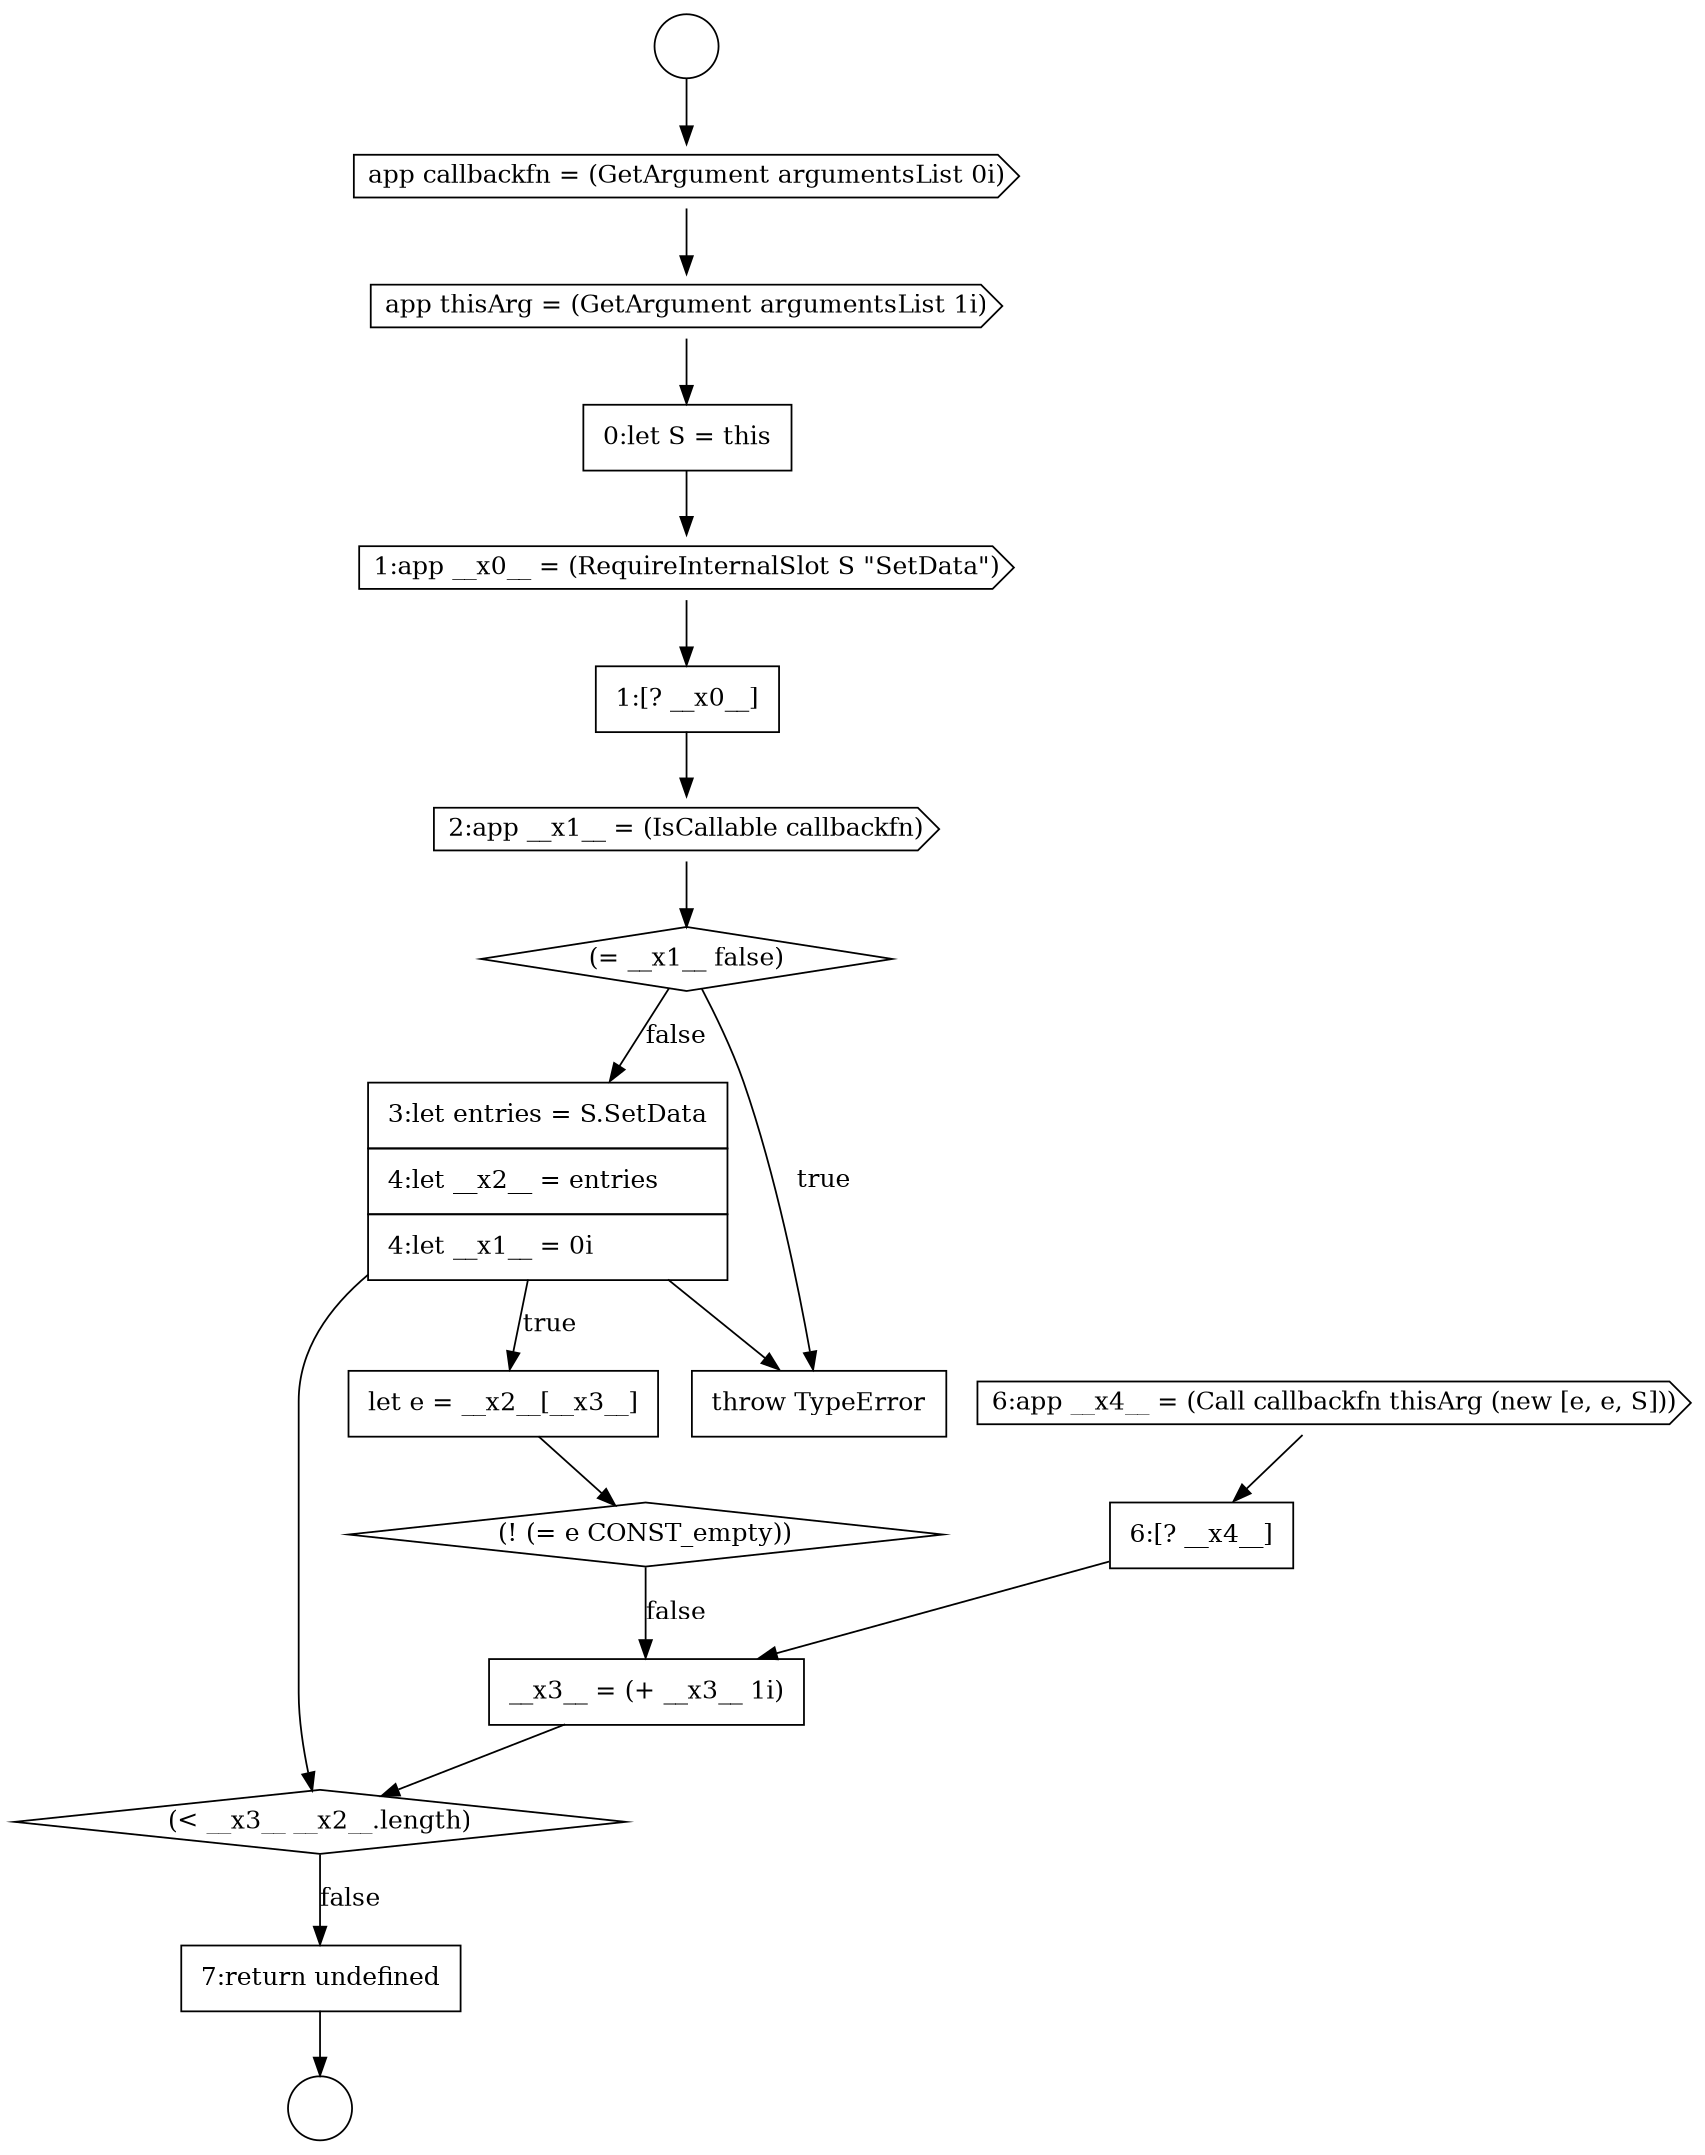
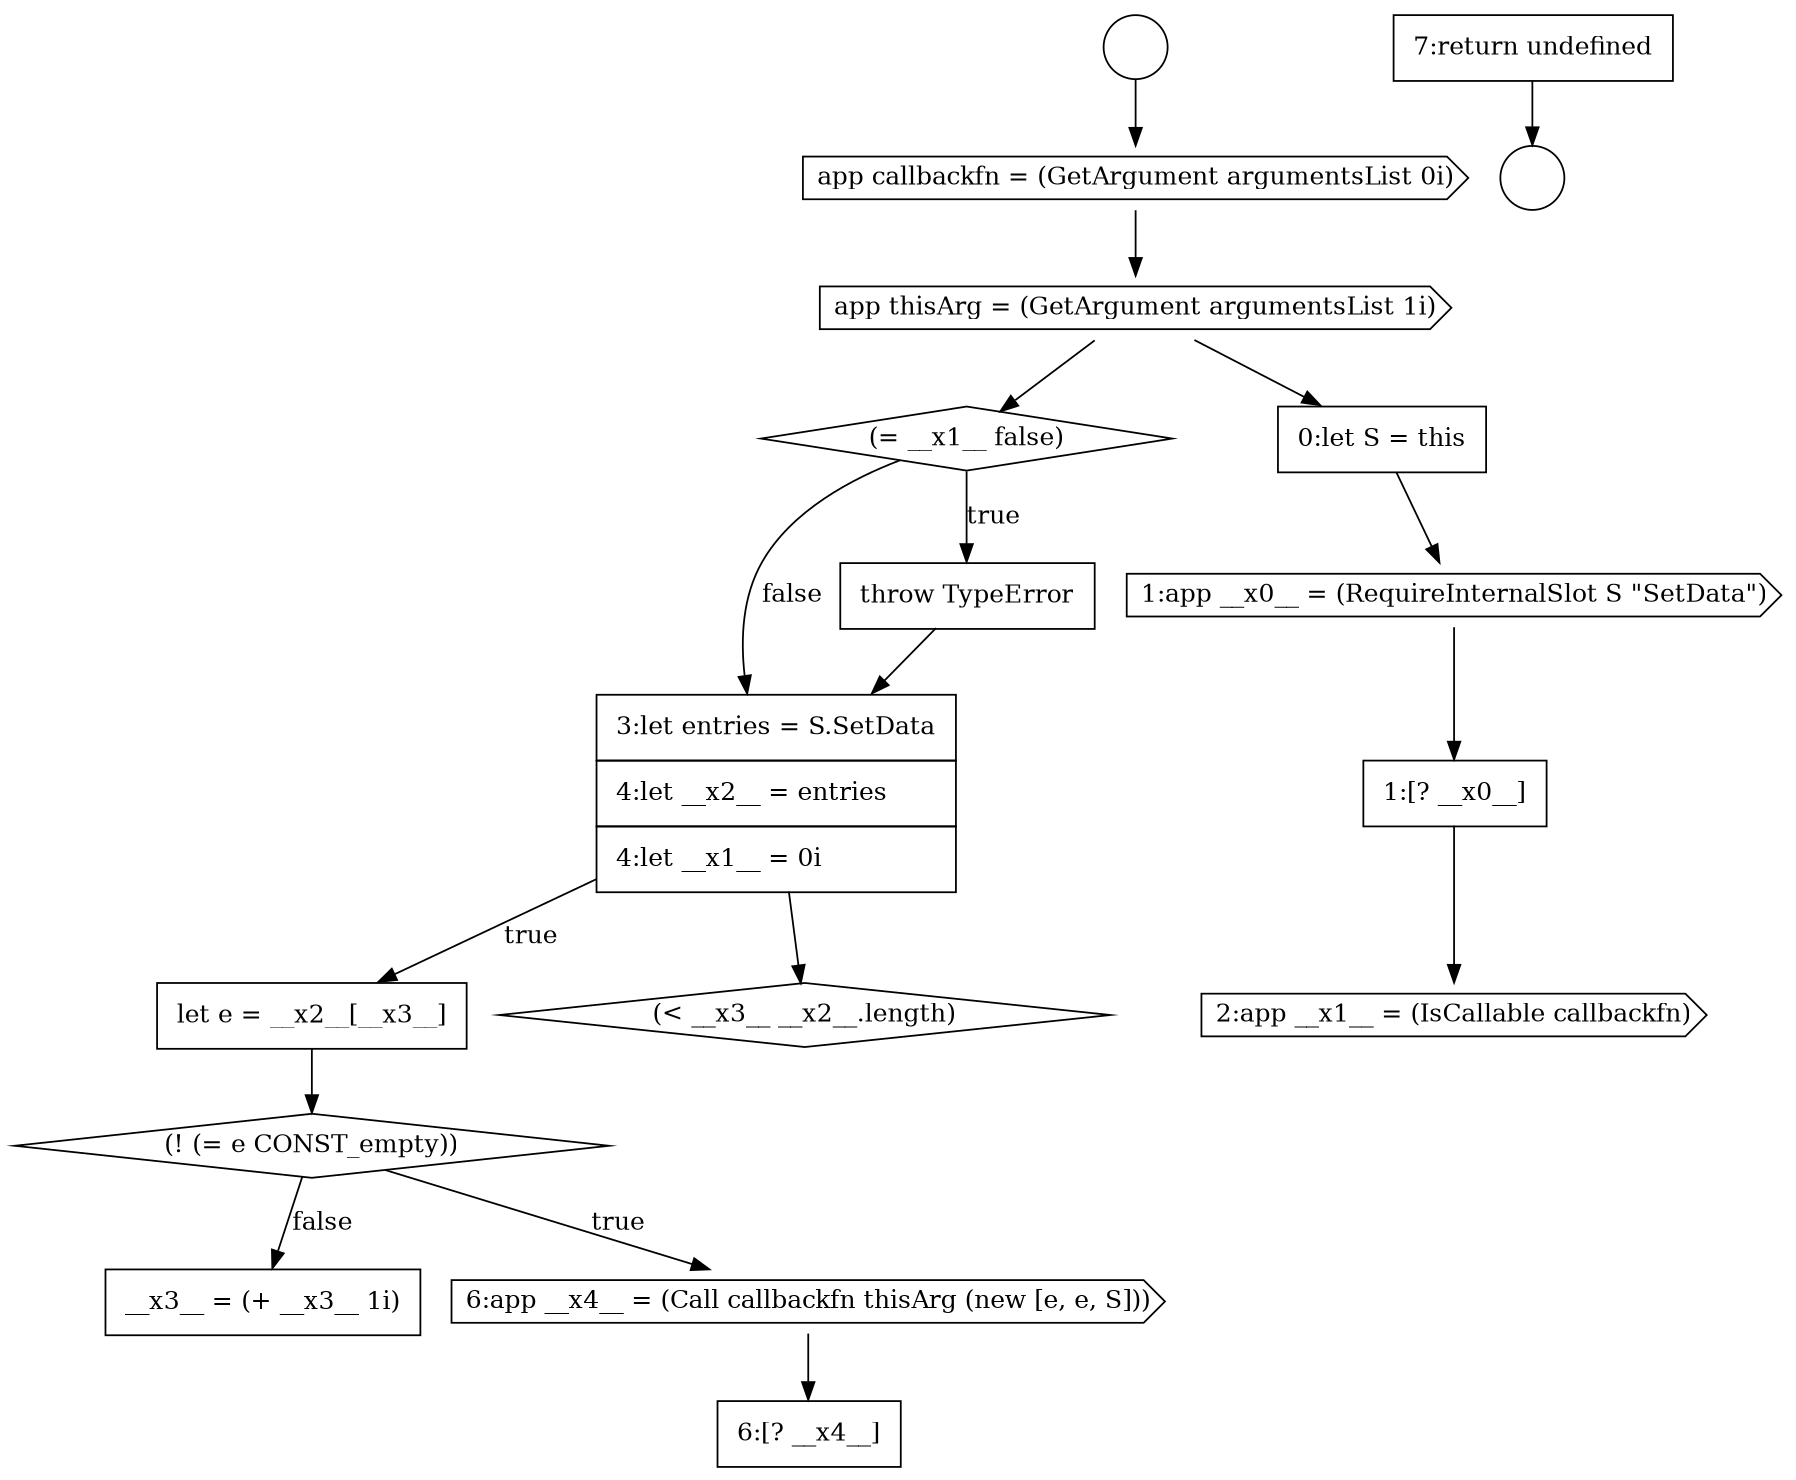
  digraph {
    node [color=black fillcolor=white shape=none style=filled]
    edge [color=black]
    n1 [label=" " shape=circle]
    n2 [label=<<font color="black">app callbackfn = (GetArgument argumentsList 0i)</font>> shape=cds]
    n3 [label=<<font color="black">app thisArg = (GetArgument argumentsList 1i)</font>> shape=cds]
    n4 [label=<<font color="black">     <table border="0" cellborder="1" cellspacing="0" cellpadding="10">       <tr><td align="left">let e = __x2__[__x3__]</td></tr>     </table>   </font>> margin=0]
    n5 [label=<<font color="black">(! (= e CONST_empty))</font>> shape=diamond]
    n6 [label=<<font color="black">     <table border="0" cellborder="1" cellspacing="0" cellpadding="10">       <tr><td align="left">__x3__ = (+ __x3__ 1i)</td></tr>     </table>   </font>> margin=0]
    n7 [label=<<font color="black">6:app __x4__ = (Call callbackfn thisArg (new [e, e, S]))</font>> shape=cds]
    n8 [label=<<font color="black">(&lt; __x3__ __x2__.length)</font>> shape=diamond]
    n9 [label=<<font color="black">     <table border="0" cellborder="1" cellspacing="0" cellpadding="10">       <tr><td align="left">7:return undefined</td></tr>     </table>   </font>> margin=0]
    n10 [label=" " shape=circle]
    n11 [label=<<font color="black">2:app __x1__ = (IsCallable callbackfn)</font>> shape=cds]
    n12 [label=<<font color="black">(= __x1__ false)</font>> shape=diamond]
    n13 [label=<<font color="black">     <table border="0" cellborder="1" cellspacing="0" cellpadding="10">       <tr><td align="left">3:let entries = S.SetData</td></tr>       <tr><td align="left">4:let __x2__ = entries</td></tr>       <tr><td align="left">4:let __x1__ = 0i</td></tr>     </table>   </font>> margin=0]
    n14 [label=<<font color="black">     <table border="0" cellborder="1" cellspacing="0" cellpadding="10">       <tr><td align="left">throw TypeError</td></tr>     </table>   </font>> margin=0]
    n15 [label=<<font color="black">     <table border="0" cellborder="1" cellspacing="0" cellpadding="10">       <tr><td align="left">6:[? __x4__]</td></tr>     </table>   </font>> margin=0]
    n16 [label=<<font color="black">     <table border="0" cellborder="1" cellspacing="0" cellpadding="10">       <tr><td align="left">0:let S = this</td></tr>     </table>   </font>> margin=0]
    n17 [label=<<font color="black">1:app __x0__ = (RequireInternalSlot S &quot;SetData&quot;)</font>> shape=cds]
    n18 [label=<<font color="black">     <table border="0" cellborder="1" cellspacing="0" cellpadding="10">       <tr><td align="left">1:[? __x0__]</td></tr>     </table>   </font>> margin=0]
    n1 -> n2
    n2 -> n3
    n3 -> n16
    n4 -> n5
    n5 -> n6 [label=<<font color="black">false</font>>]
-   n6 -> n8
+   n5 -> n7 [label=<<font color="black">true</font>>]
    n7 -> n15
-   n8 -> n9 [label=<<font color="black">false</font>>]
    n9 -> n10
-   n11 -> n12
+   n3 -> n12
    n12 -> n13 [label=<<font color="black">false</font>>]
    n12 -> n14 [label=<<font color="black">true</font>>]
    n13 -> n4 [label=<<font color="black">true</font>>]
    n13 -> n8
-   n13 -> n14
-   n15 -> n6
+   n14 -> n13
    n16 -> n17
    n17 -> n18
    n18 -> n11
  }
